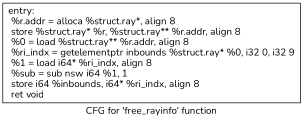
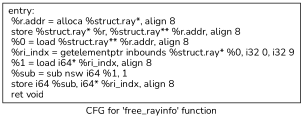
  digraph {
    label="CFG for 'free_rayinfo' function"
    fontname=Nunito
-   n1 [label="{entry:\l  %r.addr = alloca %struct.ray*, align 8\l  store %struct.ray* %r, %struct.ray** %r.addr, align 8\l  %0 = load %struct.ray** %r.addr, align 8\l  %ri_indx = getelementptr inbounds %struct.ray* %0, i32 0, i32 9\l  %1 = load i64* %ri_indx, align 8\l  %sub = sub nsw i64 %1, 1\l  store i64 %inbounds, i64* %ri_indx, align 8\l  ret void\l}" shape=record fontname=Nunito]
+   n1 [label="{entry:\l  %r.addr = alloca %struct.ray*, align 8\l  store %struct.ray* %r, %struct.ray** %r.addr, align 8\l  %0 = load %struct.ray** %r.addr, align 8\l  %ri_indx = getelementptr inbounds %struct.ray* %0, i32 0, i32 9\l  %1 = load i64* %ri_indx, align 8\l  %sub = sub nsw i64 %1, 1\l  store i64 %sub, i64* %ri_indx, align 8\l  ret void\l}" shape=record fontname=Nunito]
  }
